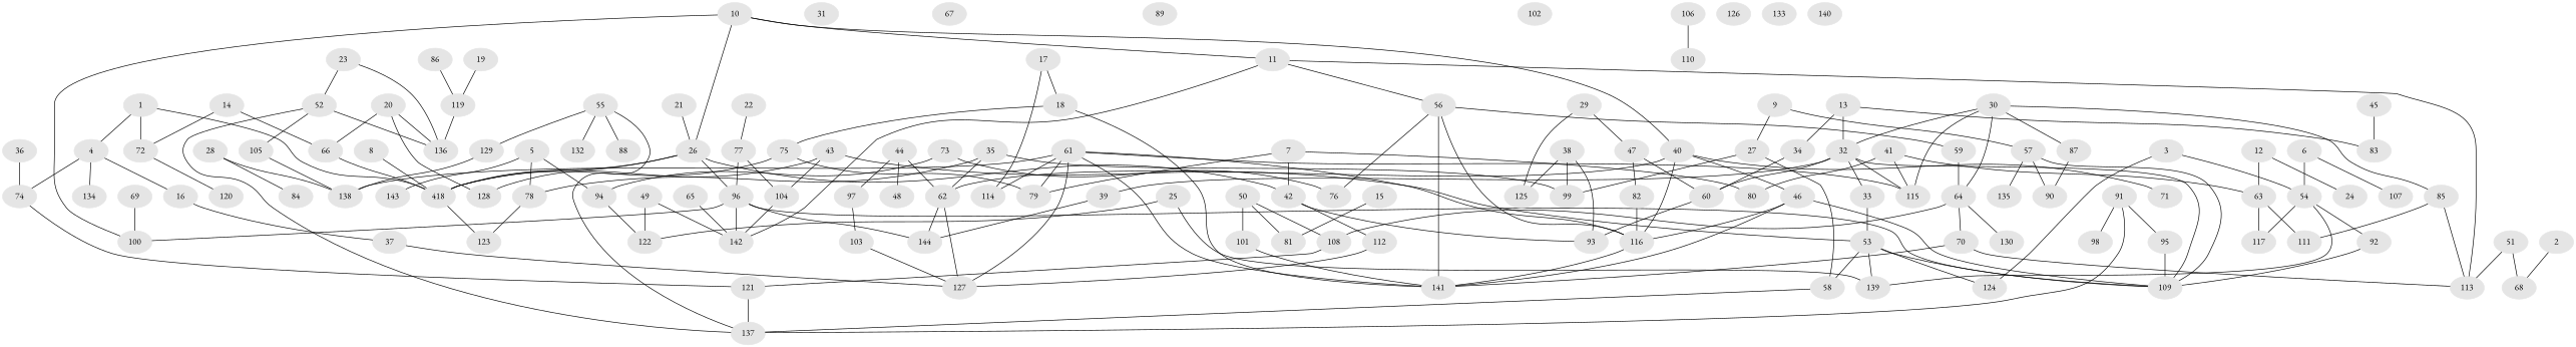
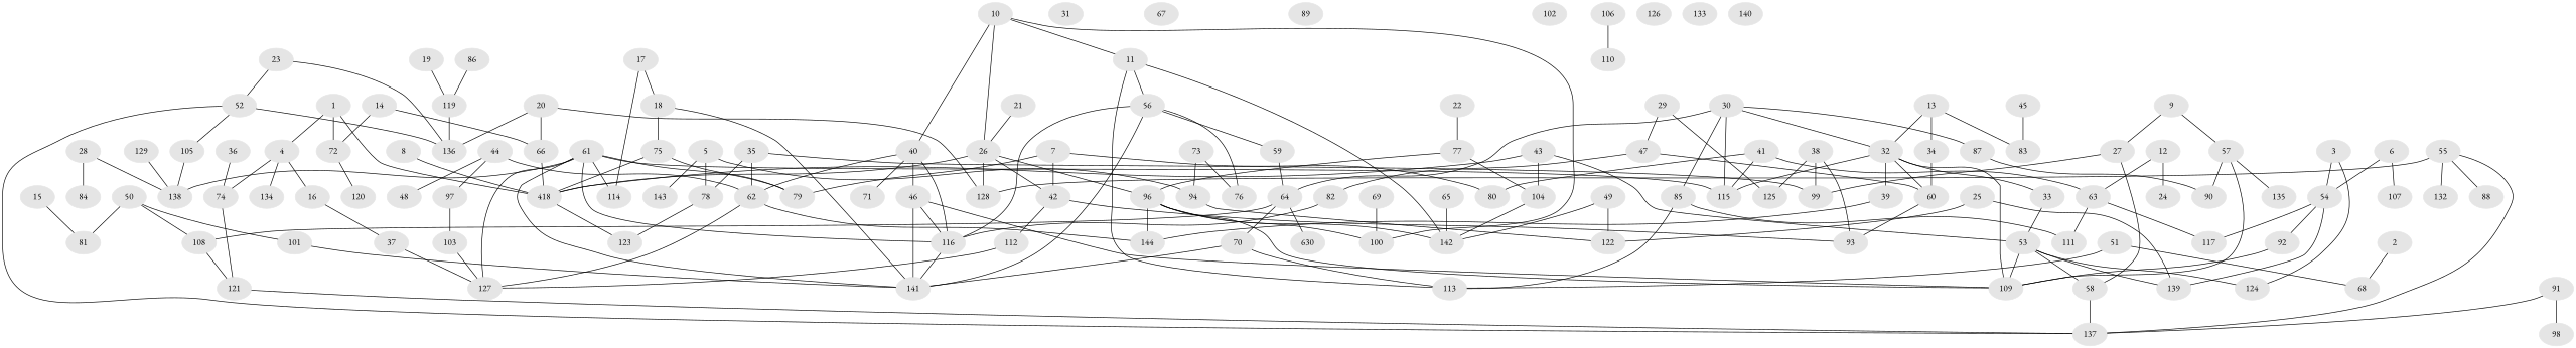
  graph {
    fontname="EB Garamond"
    node [color=gray90 fontname="EB Garamond" style=filled]
    edge [fontname="EB Garamond"]
    1
    4
    72
    n4 [label=418]
    16
    74
    134
    120
    123
    2
    68
    3
    54
    124
    139
    92
    117
    37
    121
    5
    78
    94
    143
    122
    6
    107
    7
    42
    79
    80
    93
    112
    8
    9
    27
    57
    58
    99
    109
    90
    135
    10
    11
    26
    40
    100
    56
    113
    142
    128
    96
    62
    46
    71
    116
    141
    59
    76
    12
    24
    63
    111
    13
    32
    34
    83
    115
    33
    39
    60
    14
    66
    15
    81
    127
    17
    18
    114
    75
    19
    119
    136
    20
    21
    22
    77
    104
    23
    52
    105
    137
    25
    144
    28
    84
    138
    29
    47
    125
    82
    30
    64
    85
    87
    108
    70
-   130
+   130 [label=630]
    31
    53
    35
    36
    38
    41
    43
    44
    48
    97
    103
    45
    49
    50
    101
    51
    55
    88
    129
    132
    61
    65
    67
    69
    73
    86
    89
    91
-   95
    98
    102
    106
    110
    126
    133
    140
    1 -- 4
    1 -- 72
    1 -- n4
    4 -- 16
    4 -- 74
    4 -- 134
    72 -- 120
    n4 -- 123
    16 -- 37
    74 -- 121
    2 -- 68
    3 -- 54
    3 -- 124
    54 -- 139
    54 -- 92
    54 -- 117
    92 -- 109
    37 -- 127
    121 -- 137
    5 -- 78
    5 -- 94
    5 -- 143
    78 -- 123
    94 -- 122
    6 -- 54
    6 -- 107
    7 -- 42
    7 -- 79
    7 -- 80
    42 -- 93
    42 -- 112
    112 -- 127
    8 -- n4
    9 -- 27
    9 -- 57
    27 -- 58
    27 -- 99
    57 -- 109
    57 -- 90
    57 -- 135
    58 -- 137
    10 -- 11
    10 -- 26
    10 -- 40
    10 -- 100
    11 -- 56
    11 -- 113
    11 -- 142
    26 -- n4
    26 -- 42
    26 -- 128
    26 -- 96
    40 -- 62
    40 -- 46
    40 -- 71
    40 -- 116
    56 -- 116
    56 -- 141
    56 -- 59
    56 -- 76
    96 -- 109
    96 -- 100
    96 -- 142
    96 -- 144
    62 -- 127
    62 -- 144
    46 -- 109
    46 -- 116
    46 -- 141
    116 -- 141
    59 -- 64
    12 -- 24
    12 -- 63
    63 -- 117
    63 -- 111
    13 -- 32
    13 -- 34
    13 -- 83
    32 -- 109
    32 -- 115
    32 -- 33
    32 -- 39
    32 -- 60
    34 -- 60
    33 -- 53
    39 -- 144
    60 -- 93
    14 -- 72
    14 -- 66
    66 -- n4
    15 -- 81
    17 -- 18
    17 -- 114
    18 -- 141
    18 -- 75
    75 -- n4
    75 -- 79
    19 -- 119
    119 -- 136
    20 -- 128
    20 -- 66
    20 -- 136
    21 -- 26
    22 -- 77
    77 -- 96
    77 -- 104
    104 -- 142
    23 -- 136
    23 -- 52
    52 -- 136
    52 -- 105
    52 -- 137
    105 -- 138
    25 -- 139
    25 -- 122
    28 -- 84
    28 -- 138
    29 -- 47
    29 -- 125
    47 -- 60
    47 -- 82
    82 -- 116
    30 -- 32
    30 -- 115
    30 -- 64
    30 -- 85
    30 -- 87
    64 -- 108
    64 -- 70
    64 -- 130
    85 -- 113
    85 -- 111
    87 -- 90
    108 -- 121
    70 -- 113
    70 -- 141
    53 -- 124
    53 -- 139
    53 -- 58
    53 -- 109
    35 -- 78
    35 -- 99
    35 -- 62
    36 -- 74
    38 -- 93
    38 -- 99
    38 -- 125
    41 -- 80
    41 -- 63
    41 -- 115
    43 -- n4
    43 -- 104
    43 -- 53
    44 -- 62
    44 -- 48
    44 -- 97
    97 -- 103
    103 -- 127
    45 -- 83
    49 -- 122
    49 -- 142
    50 -- 81
    50 -- 108
    50 -- 101
    101 -- 141
    51 -- 68
    51 -- 113
    55 -- 137
    55 -- 88
-   55 -- 129
+   55 -- 128
    55 -- 132
    129 -- 138
    61 -- 79
    61 -- 116
    61 -- 141
    61 -- 115
    61 -- 127
    61 -- 114
    61 -- 138
    65 -- 142
    69 -- 100
    73 -- 94
    73 -- 76
    86 -- 119
    91 -- 137
-   91 -- 95
    91 -- 98
-   95 -- 109
    106 -- 110
  }
